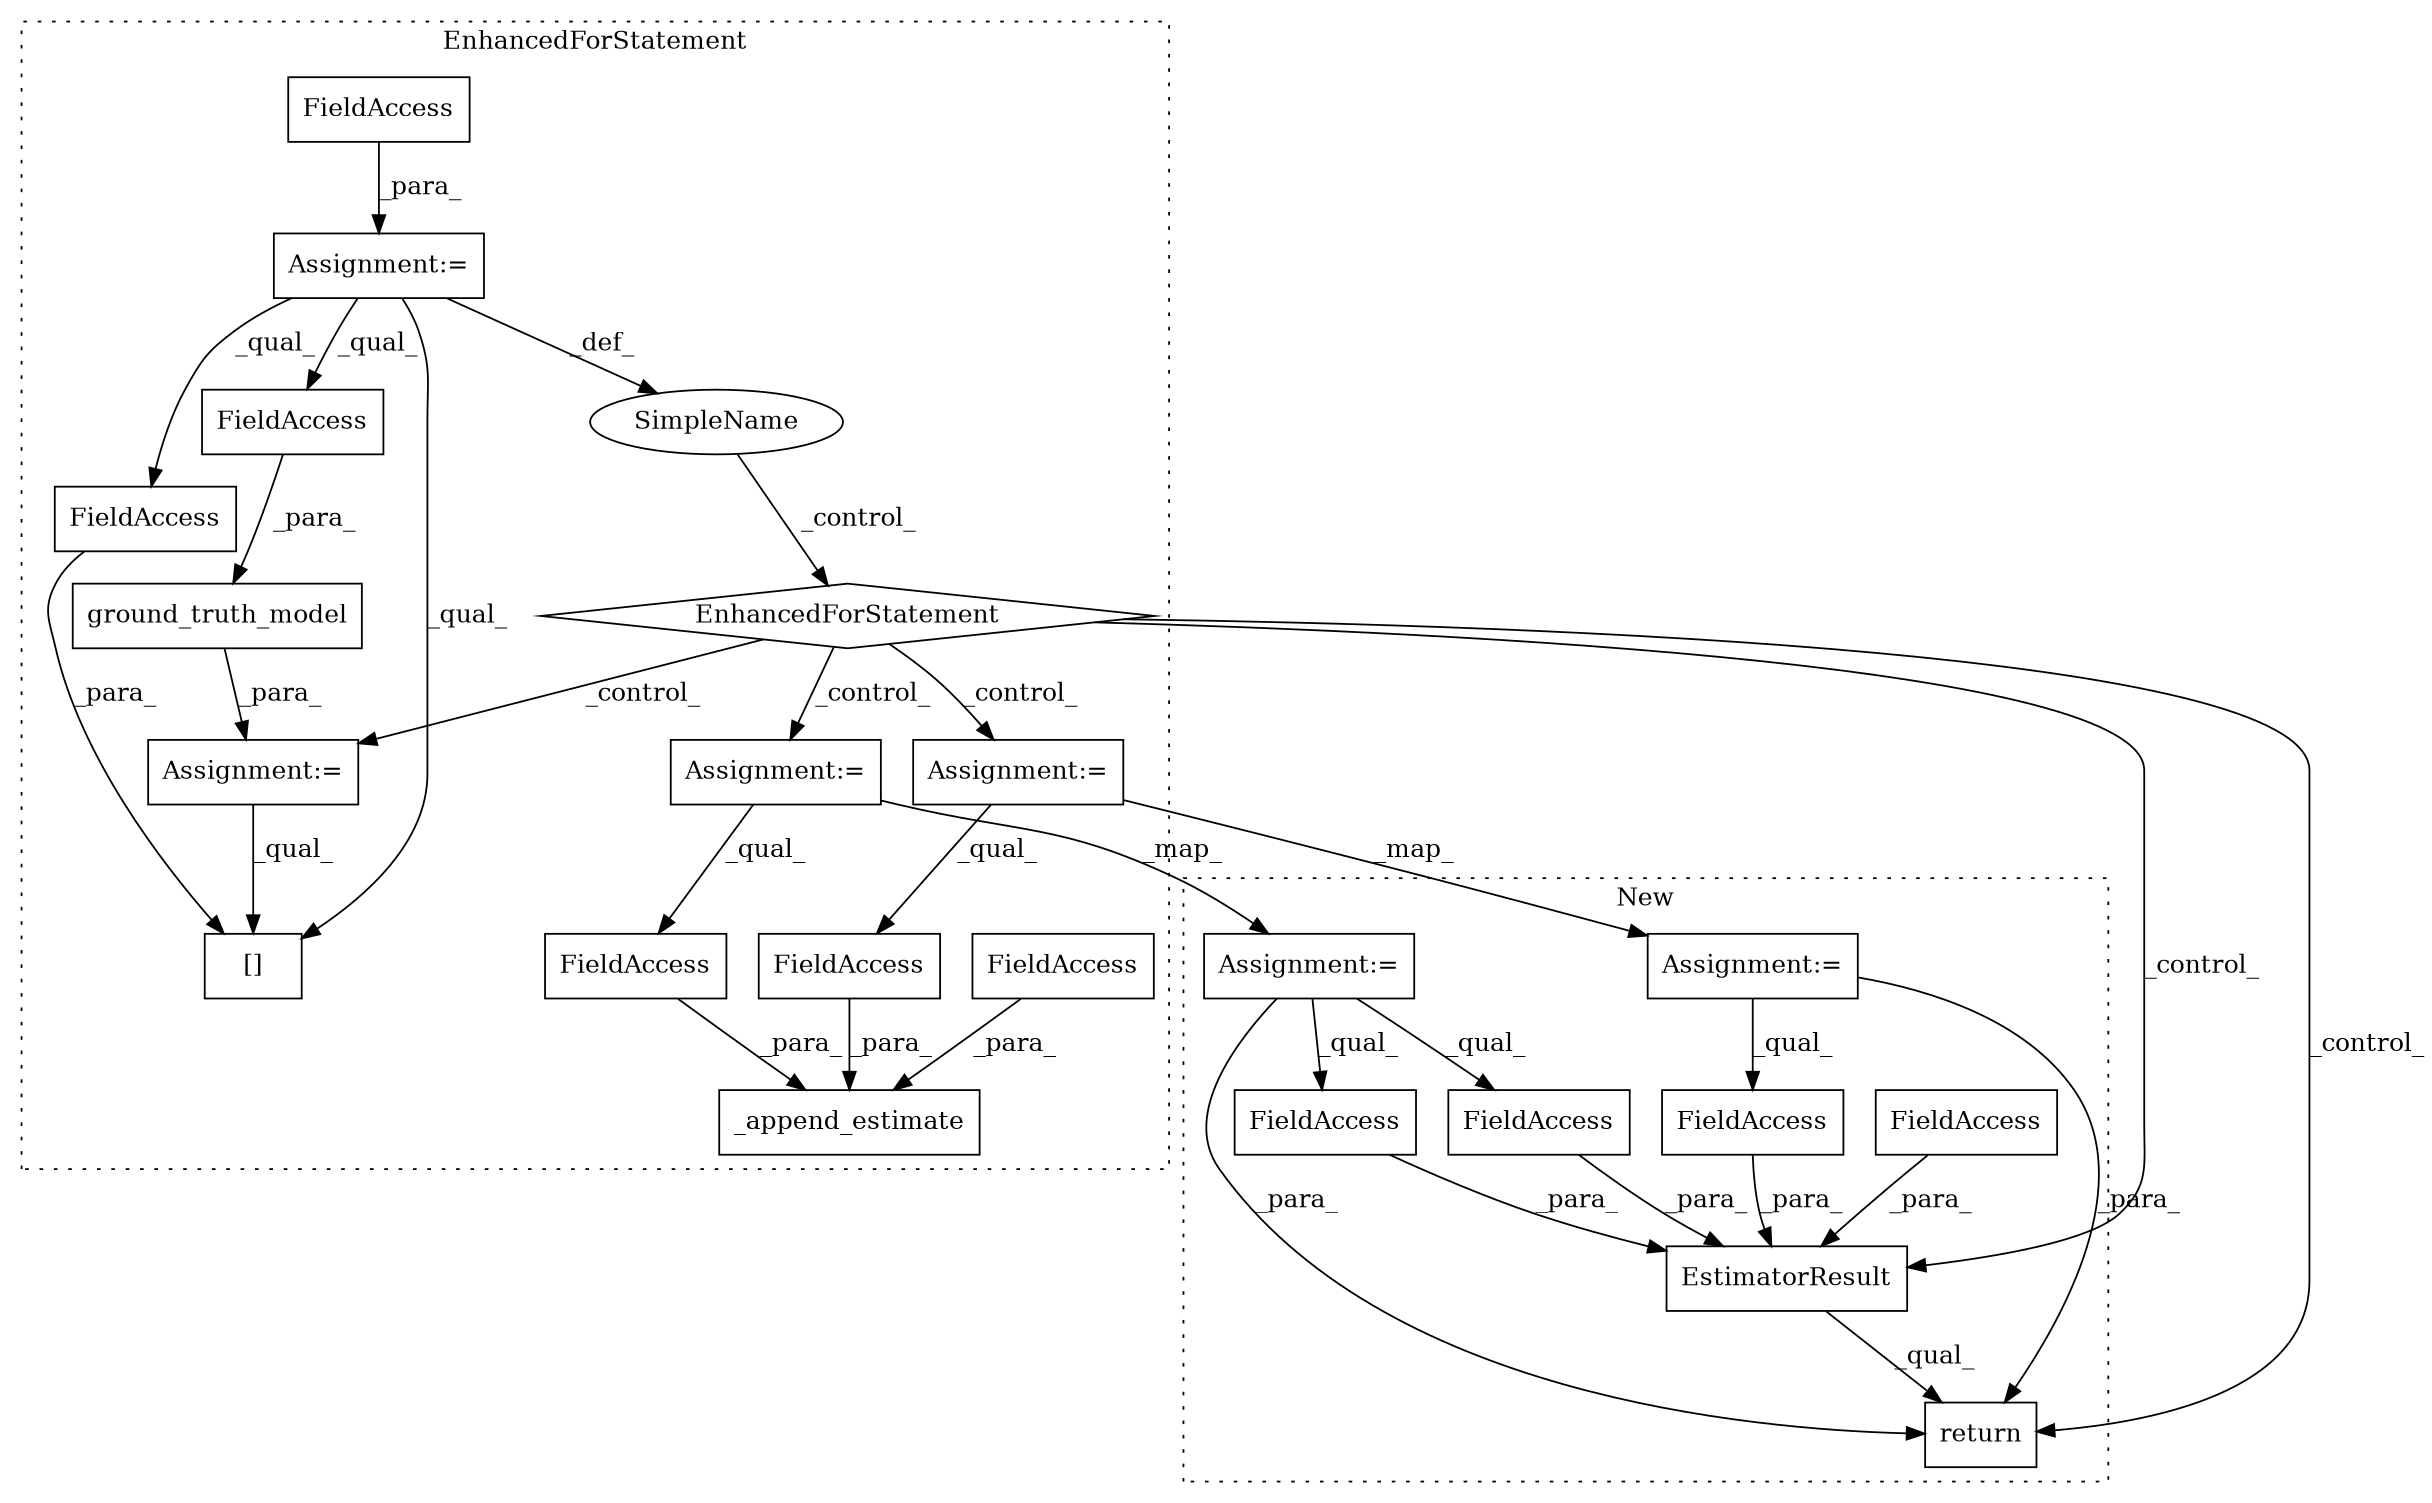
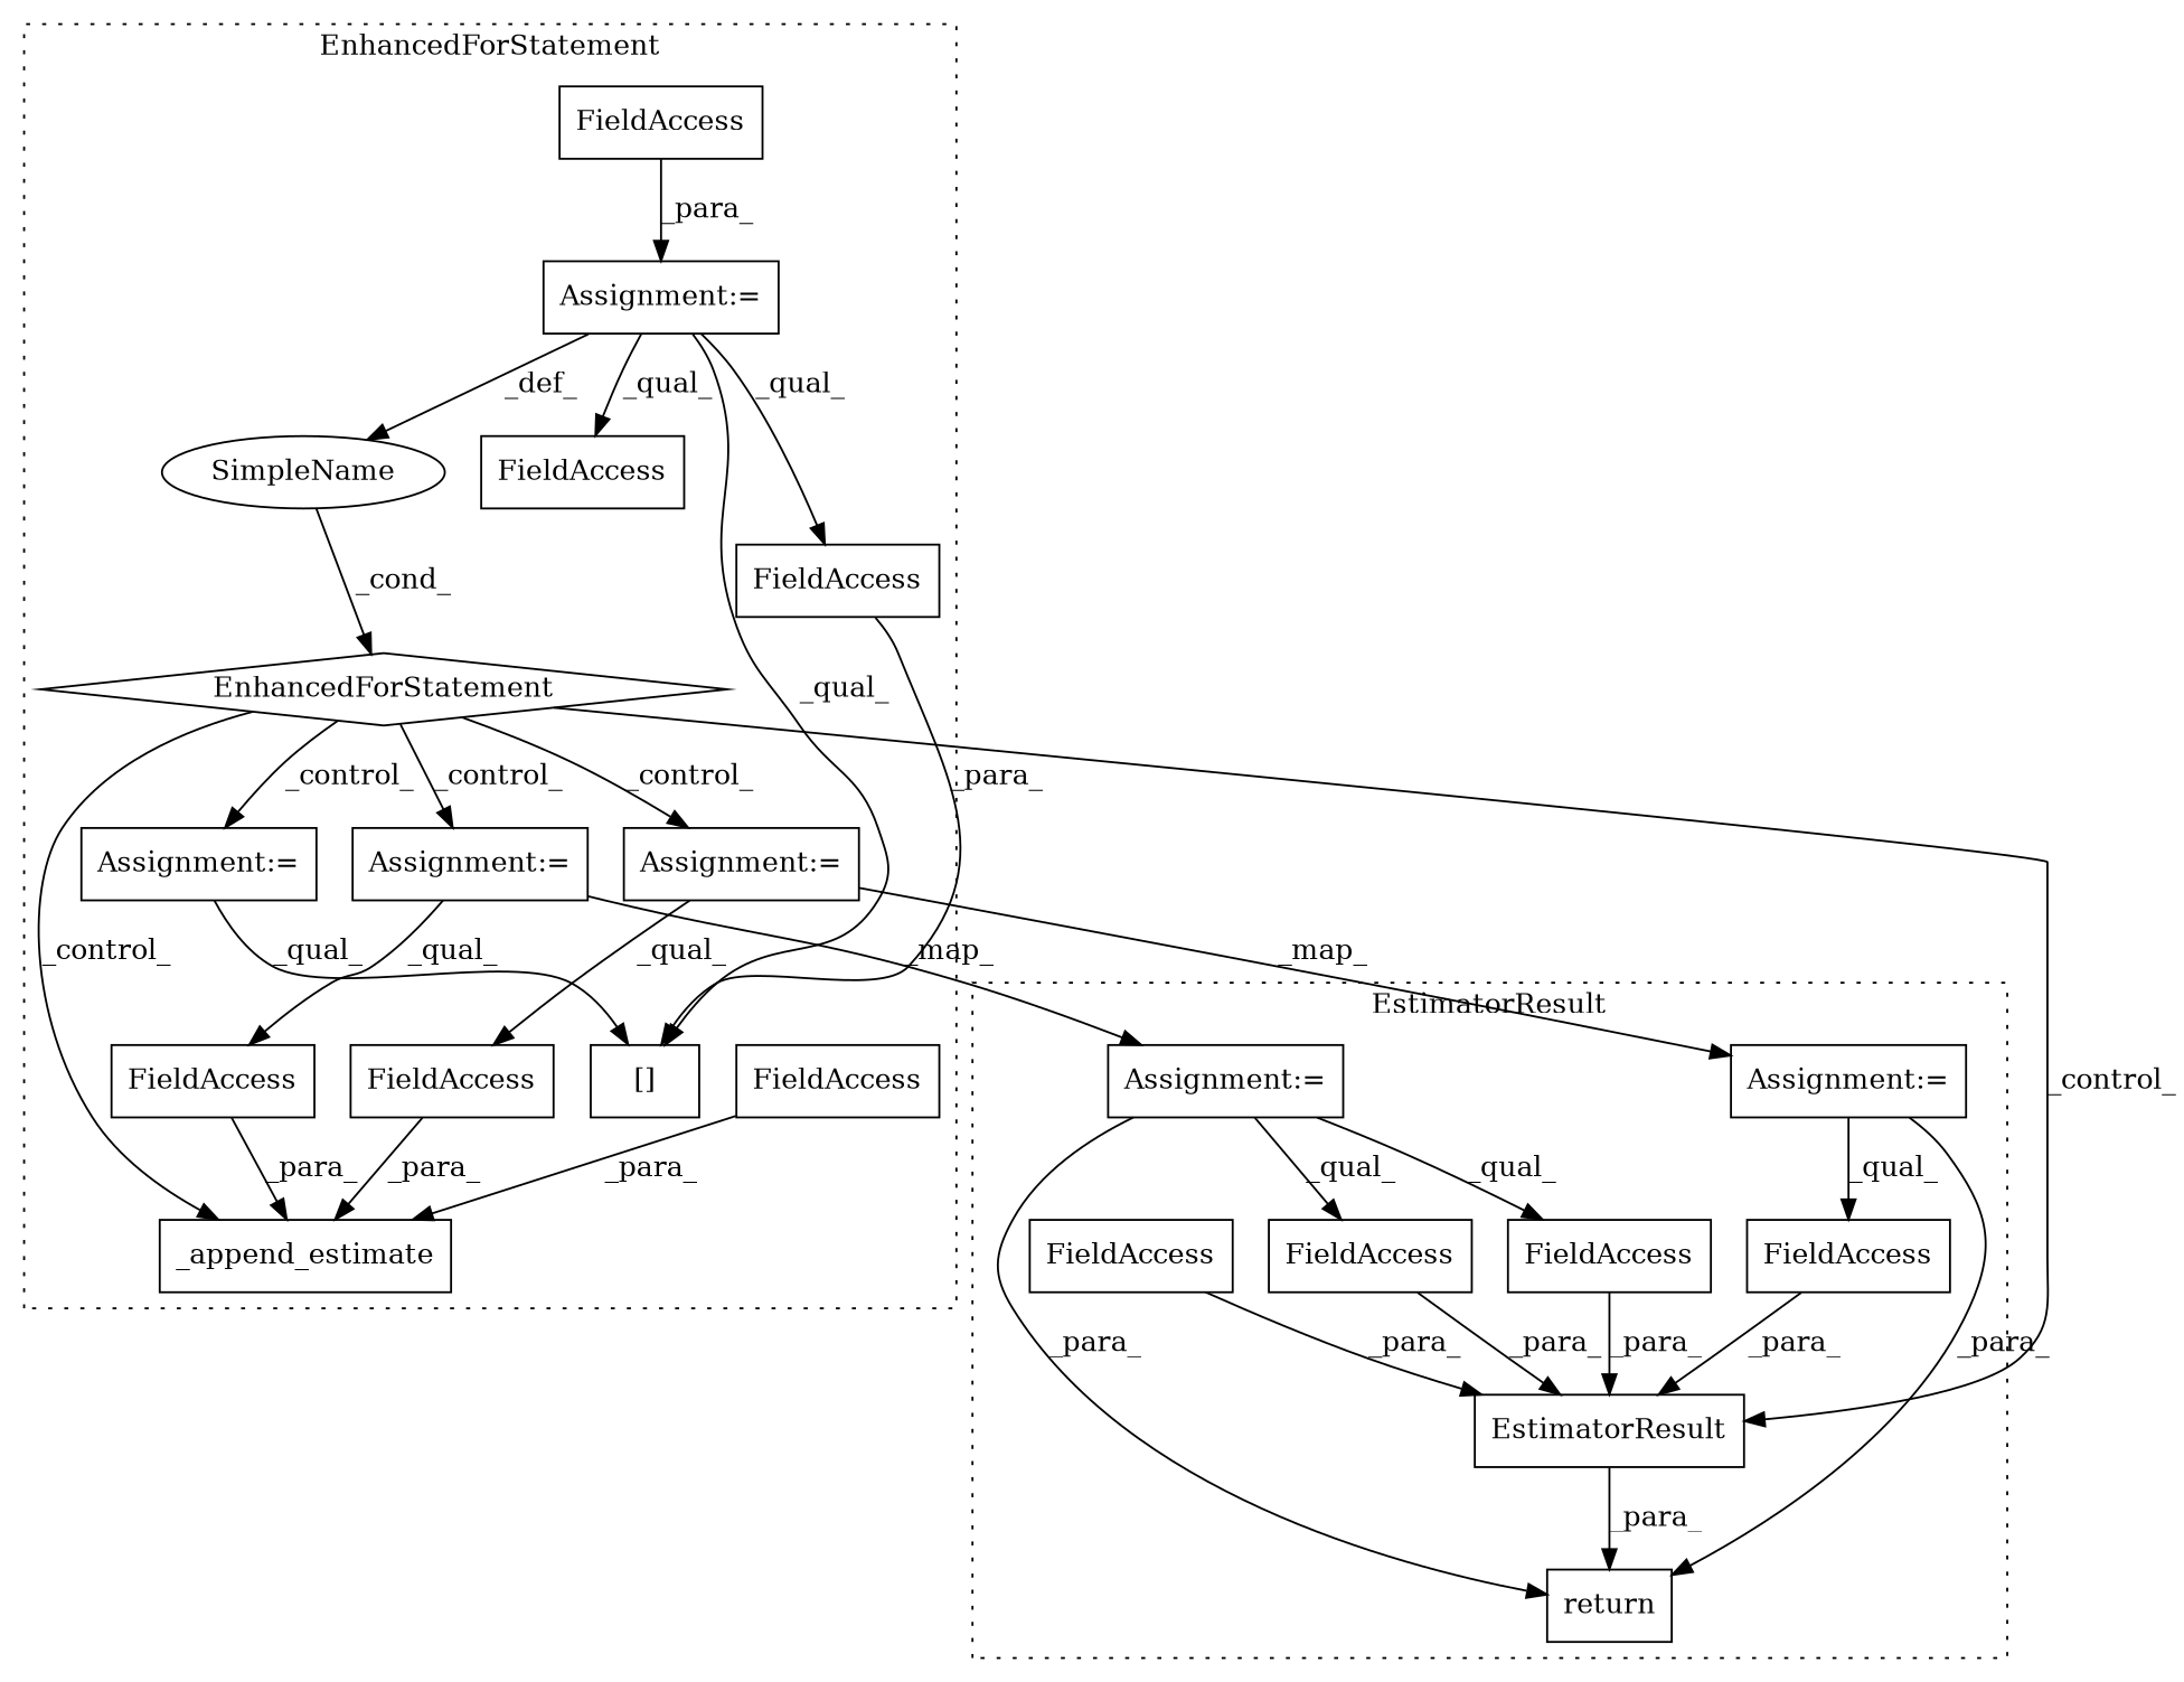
  digraph {
    node [a=22 l=1 s="1710,1783" shape=box]
    n1 [a=70 l="53,2" label=EnhancedForStatement shape=diamond]
    n2 [a=42 l=3 label=SimpleName s=1767 shape=ellipse]
    n3 [a=7 label="Assignment:=" s=2156]
-   n4 [a=32 l="19,1" label=ground_truth_model s="2163,2196"]
    n5 [l=14 label=FieldAccess s=2182]
    n6 [a=2 l="8,1" label="[]" s="2221,2249"]
    n7 [l=20 label=FieldAccess s=2229]
    n8 [a=32 l="17,1" label=_append_estimate s="2272,2344"]
    n9 [l=17 label=FieldAccess s=2327]
    n10 [l=18 label=FieldAccess s=2308]
    n11 [l=18 label=FieldAccess s=2289]
    n12 [a=7 label="Assignment:=" s=1838]
    n13 [a=7 label="Assignment:=" s=1872]
    n14 [a=7 l="53,2" label="Assignment:="]
    n15 [l=10 label=FieldAccess s=1773]
    n16 [a=32 l="16,1" label=EstimatorResult s="5780,5856"]
    n17 [l=14 label=FieldAccess s=5828]
    n18 [l=13 label=FieldAccess s=5843]
    n19 [l=15 label=FieldAccess s=5796]
    n20 [l=15 label=FieldAccess s=5812]
    n21 [a=7 label="Assignment:=" s=5419]
    n22 [a=7 label="Assignment:=" s=5448]
    n23 [a=41 l=7 label=return s=5773]
    subgraph cluster_1 {
      label=EnhancedForStatement
      style=dotted
      n1
      n2
      n3
-     n4
      n5
      n6
      n7
      n8
      n9
      n10
      n11
      n12
      n13
      n14
      n15
    }
    subgraph cluster_2 {
-     label=New
+     label=EstimatorResult
      style=dotted
      n16
      n17
      n18
      n19
      n20
      n21
      n22
      n23
    }
    n1 -> n3 [label=_control_]
-   n1 -> n23 [label=_control_]
+   n1 -> n8 [label=_control_]
    n1 -> n12 [label=_control_]
    n1 -> n13 [label=_control_]
    n1 -> n16 [label=_control_]
-   n2 -> n1 [label=_control_]
+   n2 -> n1 [label=_cond_]
    n3 -> n6 [label=_qual_]
-   n4 -> n3 [label=_para_]
-   n5 -> n4 [label=_para_]
    n7 -> n6 [label=_para_]
    n9 -> n8 [label=_para_]
    n10 -> n8 [label=_para_]
    n11 -> n8 [label=_para_]
    n12 -> n10 [label=_qual_]
    n12 -> n21 [label=_map_]
    n13 -> n9 [label=_qual_]
    n13 -> n22 [label=_map_]
    n14 -> n2 [label=_def_]
    n14 -> n5 [label=_qual_]
    n14 -> n6 [label=_qual_]
    n14 -> n7 [label=_qual_]
    n15 -> n14 [label=_para_]
-   n16 -> n23 [label=_qual_]
+   n16 -> n23 [label=_para_]
    n17 -> n16 [label=_para_]
    n18 -> n16 [label=_para_]
    n19 -> n16 [label=_para_]
    n20 -> n16 [label=_para_]
    n21 -> n18 [label=_qual_]
    n21 -> n20 [label=_qual_]
    n21 -> n23 [label=_para_]
    n22 -> n17 [label=_qual_]
    n22 -> n23 [label=_para_]
  }
